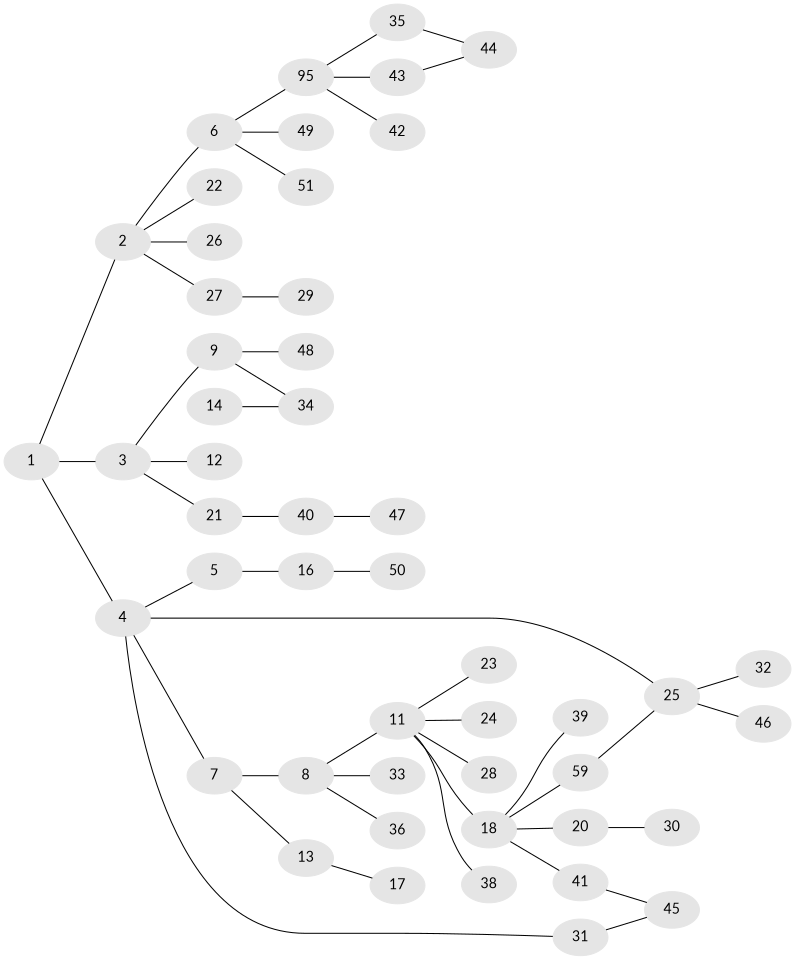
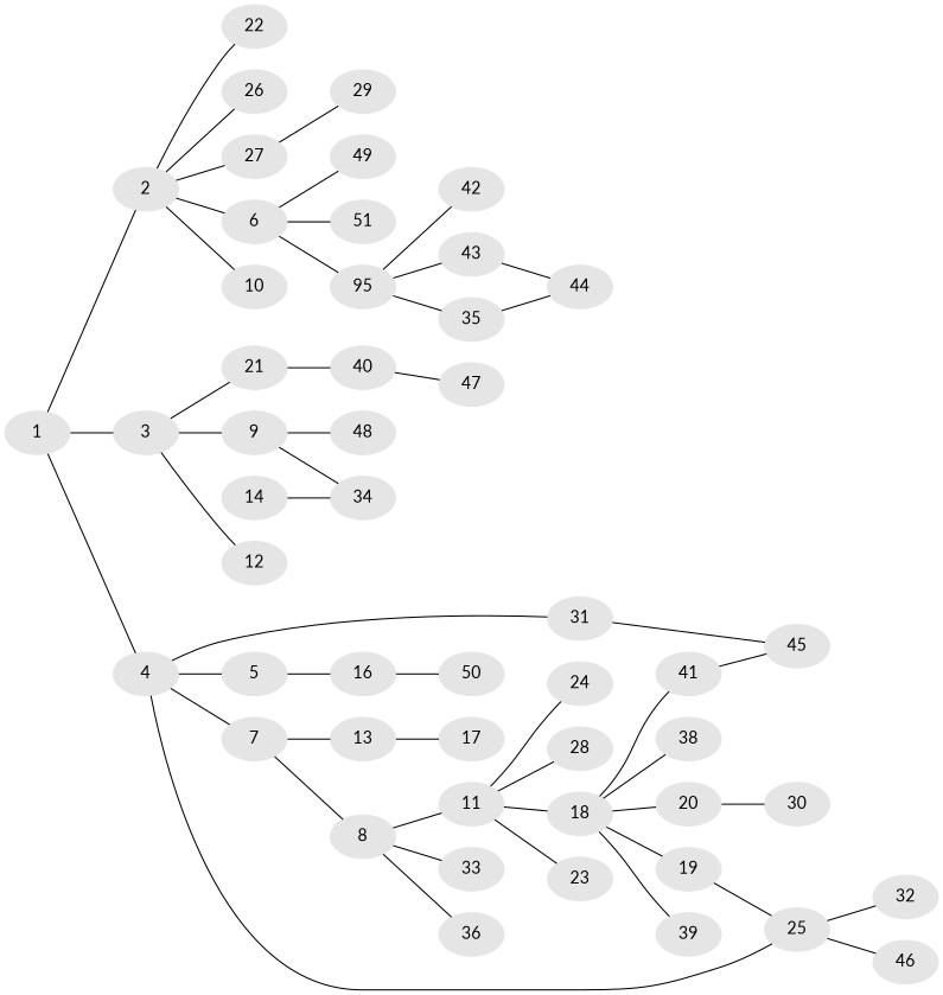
  graph {
    fontname=Lato
    rankdir=LR
    node [color=gray90 fontname=Lato style=filled]
    edge [fontname=Lato]
    1
    2
    3
    4
    6
+   10
    22
    26
    27
    9
    12
    21
    5
    7
    25
    31
    n17 [label=95]
    49
    51
    29
    48
    34
    40
    16
    8
    13
    32
    46
    45
    50
    35
    42
    43
    11
    33
    36
    17
    18
    23
    24
    28
    38
    14
-   19 [label=59]
+   19
    20
    39
    41
    44
    30
    47
    1 -- 2
    1 -- 3
    1 -- 4
    2 -- 6
+   2 -- 10
    2 -- 22
    2 -- 26
    2 -- 27
    3 -- 9
    3 -- 12
    3 -- 21
    4 -- 5
    4 -- 7
    4 -- 25
    4 -- 31
    6 -- n17
    6 -- 49
    6 -- 51
    27 -- 29
    9 -- 48
    9 -- 34
    21 -- 40
    5 -- 16
    7 -- 8
    7 -- 13
    25 -- 32
    25 -- 46
    31 -- 45
    n17 -- 35
    n17 -- 42
    n17 -- 43
    40 -- 47
    16 -- 50
    8 -- 11
    8 -- 33
    8 -- 36
    13 -- 17
    35 -- 44
    43 -- 44
    11 -- 18
    11 -- 23
    11 -- 24
    11 -- 28
-   11 -- 38
+   18 -- 38
    18 -- 19
    18 -- 20
    18 -- 39
    18 -- 41
    14 -- 34
    19 -- 25
    20 -- 30
    41 -- 45
  }
